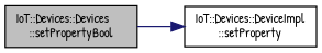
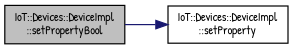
  digraph {
    rankdir=LR
    fontname="Patrick Hand"
    node [color=black fontname="Patrick Hand" fontsize=10 shape=record style=filled]
-   n1 [fillcolor=grey75 fontcolor=black height=0.2 label="IoT::Devices::Devices\l::setPropertyBool" width=0.4]
+   n1 [fillcolor=grey75 fontcolor=black height=0.2 label="IoT::Devices::DeviceImpl\l::setPropertyBool" width=0.4]
    n2 [fillcolor=white height=0.2 label="IoT::Devices::DeviceImpl\l::setProperty" width=0.4]
    n1 -> n2 [color=midnightblue fontname="Patrick Hand" fontsize=10 labelfontname=Helvetica labelfontsize=10 style=solid]
  }
